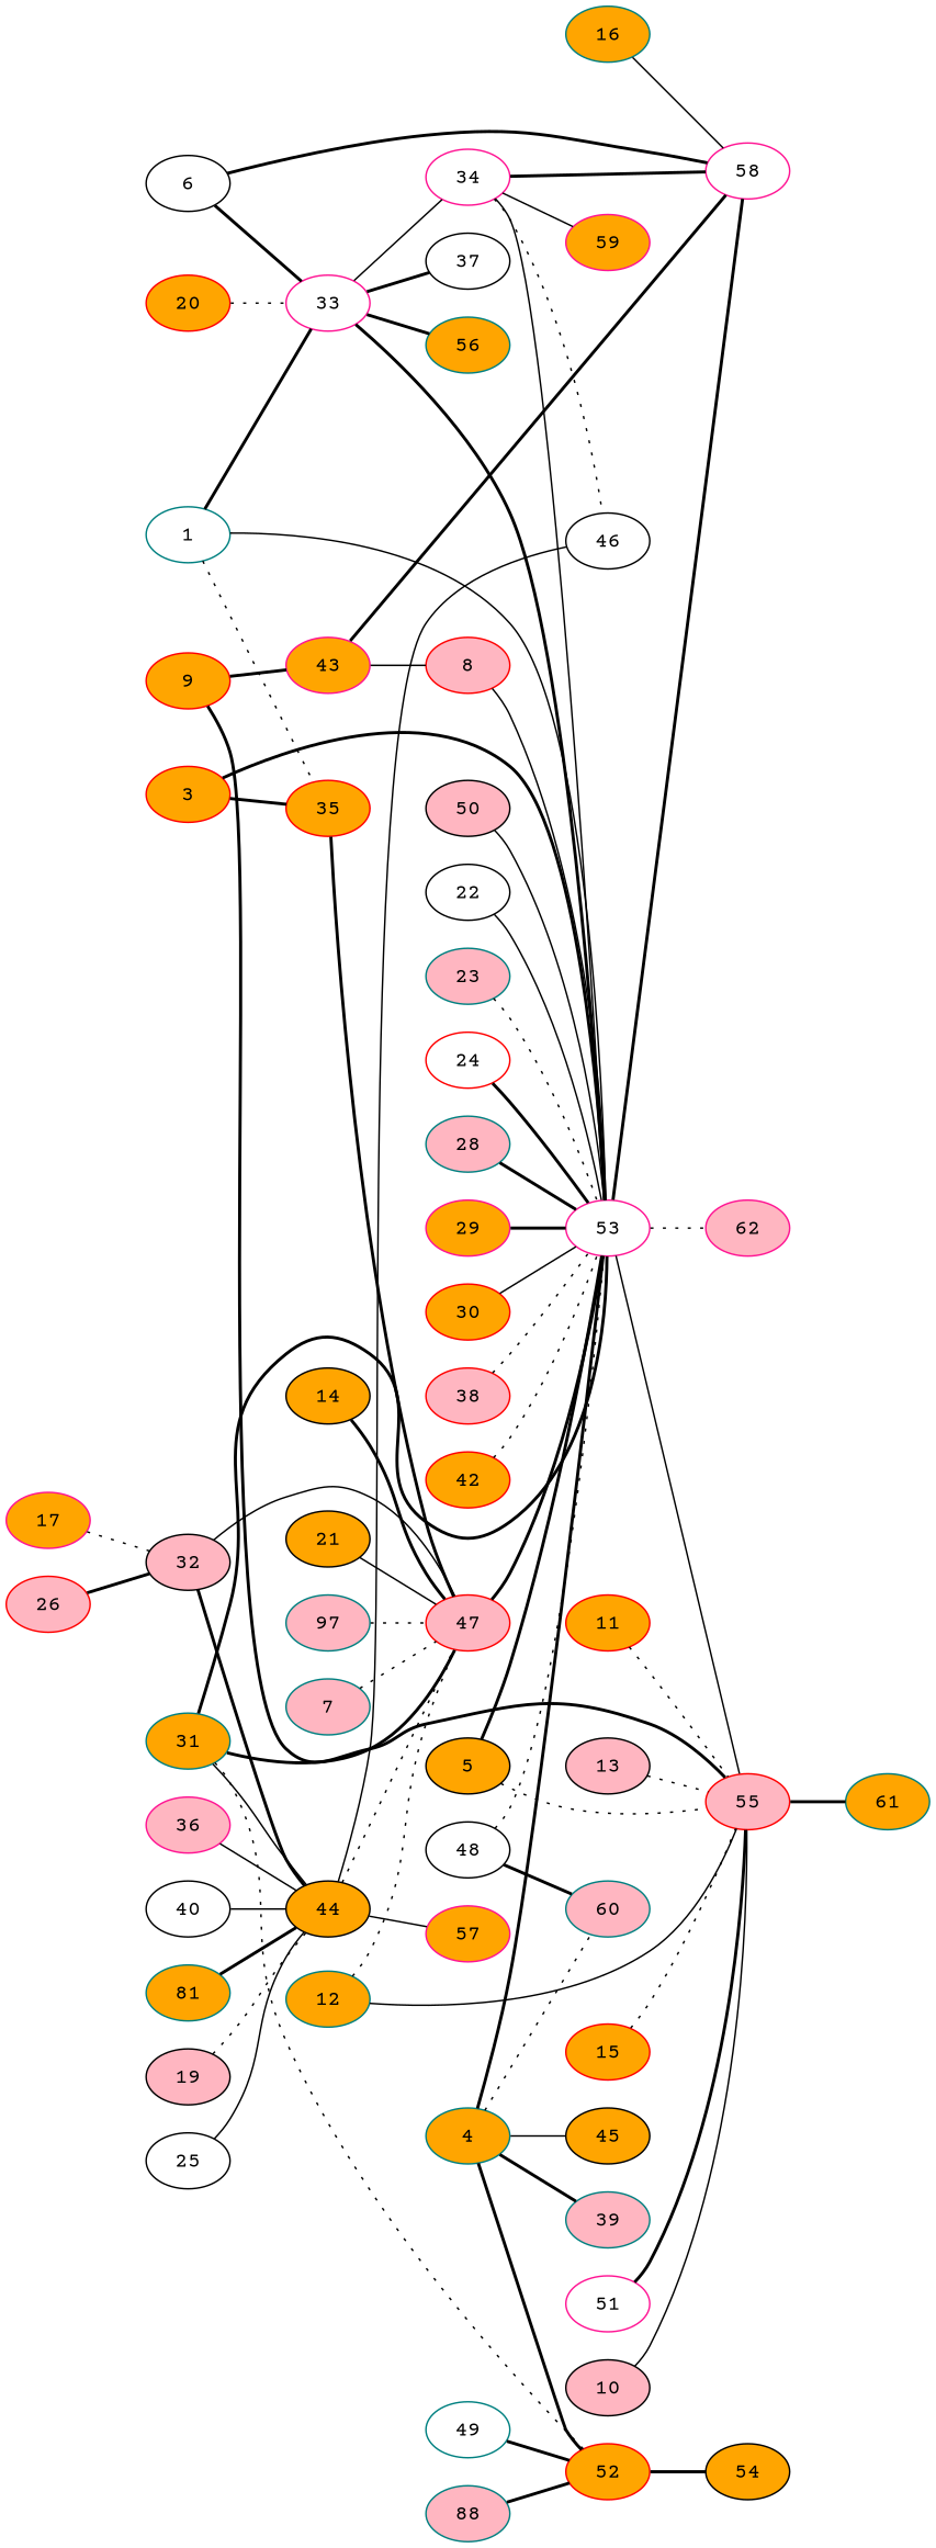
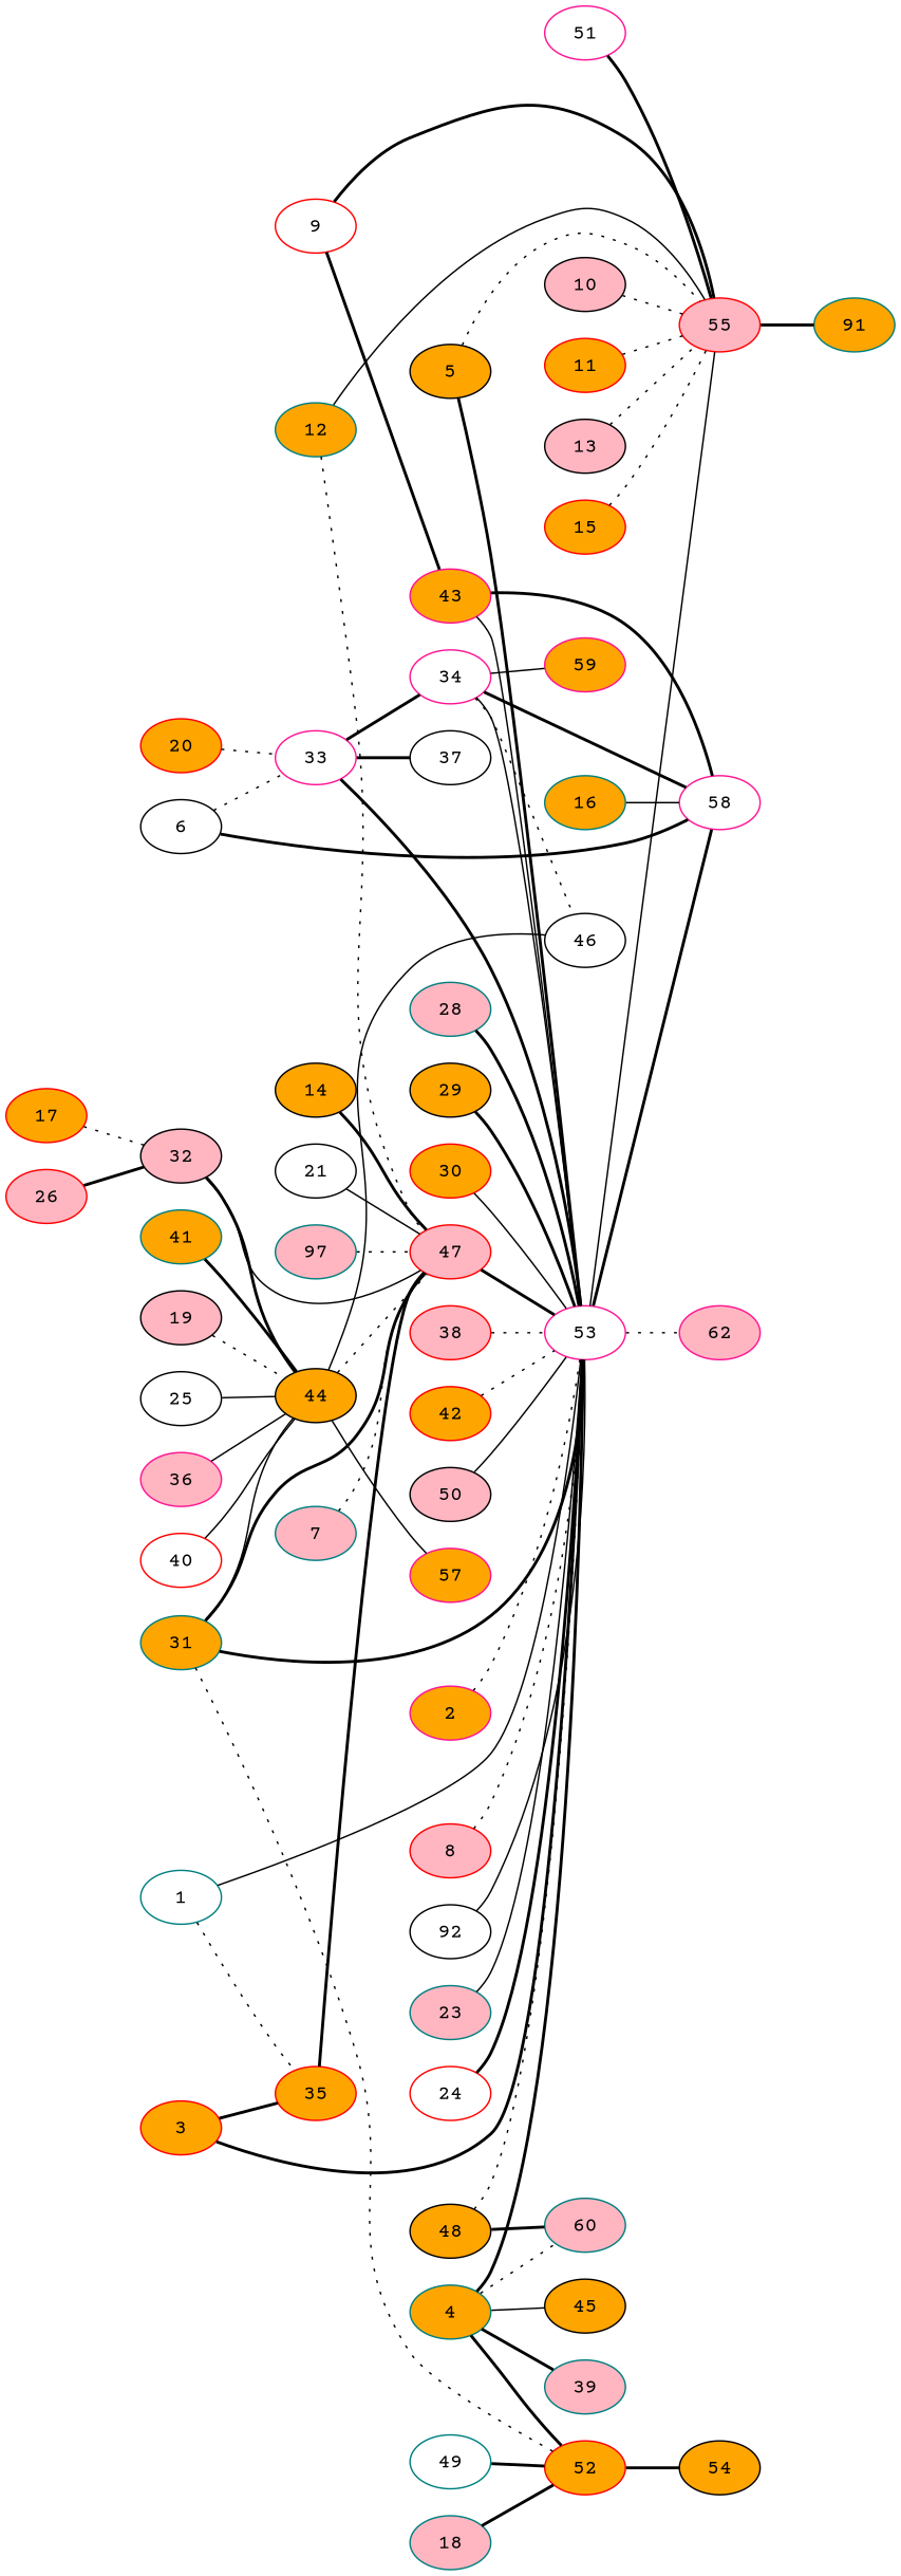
  graph {
    fontname="Courier Prime"
    rankdir=LR
    node [color=black fillcolor=orange fontname="Courier Prime" style=filled]
    edge [fontname="Courier Prime" style=bold weight=1.0]
    1 [color=teal fillcolor=white]
    33 [color=deeppink fillcolor=white]
    35 [color=red]
    53 [color=deeppink fillcolor=white]
    34 [color=deeppink fillcolor=white]
    37 [fillcolor=white]
-   56 [color=teal]
    47 [color=red fillcolor=lightpink]
    55 [color=red fillcolor=lightpink]
    58 [color=deeppink fillcolor=white]
    62 [color=deeppink fillcolor=lightpink]
+   2 [color=deeppink]
    3 [color=red]
    4 [color=teal]
    39 [color=teal fillcolor=lightpink]
    45
    52 [color=red]
    60 [color=teal fillcolor=lightpink]
    54
    5
-   61 [color=teal]
+   61 [color=teal label=91]
    6 [fillcolor=white]
    7 [color=teal fillcolor=lightpink]
    8 [color=red fillcolor=lightpink]
-   9 [color=red]
+   9 [color=red fillcolor=white]
    43 [color=deeppink]
    10 [fillcolor=lightpink]
    11 [color=red]
    12 [color=teal]
    13 [fillcolor=lightpink]
    14
    15 [color=red]
    16 [color=teal]
-   17 [color=deeppink]
+   17 [color=red]
    32 [fillcolor=lightpink]
    44
-   18 [color=teal fillcolor=lightpink label=88]
+   18 [color=teal fillcolor=lightpink]
    19 [fillcolor=lightpink]
    46 [fillcolor=white]
    57 [color=deeppink]
    20 [color=red]
-   21
-   22 [fillcolor=white]
+   21 [fillcolor=white]
+   22 [fillcolor=white label=92]
    23 [color=teal fillcolor=lightpink]
    24 [color=red fillcolor=white]
    25 [fillcolor=white]
    26 [color=red fillcolor=lightpink]
    n48 [color=teal fillcolor=lightpink label=97]
    28 [color=teal fillcolor=lightpink]
-   29 [color=deeppink]
+   29
    30 [color=red]
    31 [color=teal]
    59 [color=deeppink]
    36 [color=deeppink fillcolor=lightpink]
    38 [color=red fillcolor=lightpink]
-   40 [fillcolor=white]
-   41 [color=teal label=81]
+   40 [color=red fillcolor=white]
+   41 [color=teal]
    42 [color=red]
-   48 [fillcolor=white]
+   48
    49 [color=teal fillcolor=white]
    50 [fillcolor=lightpink]
    51 [color=deeppink fillcolor=white]
-   1 -- 33
    1 -- 35 [style=dotted]
    1 -- 53 [style=solid]
    33 -- 53
-   33 -- 34 [style=solid]
+   33 -- 34
    33 -- 37
-   33 -- 56
    35 -- 47
    53 -- 55 [style=solid weight=2.0]
    53 -- 58
    53 -- 62 [style=dotted]
    34 -- 53 [style=solid]
    34 -- 58
    34 -- 46 [style=dotted]
    34 -- 59 [style=solid]
    47 -- 53 [weight=2.0]
    55 -- 61
+   2 -- 53 [style=dotted]
    3 -- 35
    3 -- 53
    4 -- 53
    4 -- 39
    4 -- 45 [style=solid]
    4 -- 52
    4 -- 60 [style=dotted]
    52 -- 54
    5 -- 53
    5 -- 55 [style=dotted]
-   6 -- 33
+   6 -- 33 [style=dotted]
    6 -- 58
    7 -- 47 [style=dotted]
-   8 -- 53 [style=solid]
+   8 -- 53 [style=dotted]
    9 -- 55
    9 -- 43
-   43 -- 8 [style=solid]
+   43 -- 53 [style=solid]
    43 -- 58
-   10 -- 55 [style=solid]
+   10 -- 55 [style=dotted]
    11 -- 55 [style=dotted]
    12 -- 47 [style=dotted]
    12 -- 55 [style=solid]
    13 -- 55 [style=dotted]
    14 -- 47
    15 -- 55 [style=dotted]
    16 -- 58 [style=solid]
    17 -- 32 [style=dotted]
    32 -- 47 [style=solid]
    32 -- 44
    44 -- 47 [style=dotted]
    44 -- 46 [style=solid]
    44 -- 57 [style=solid]
    18 -- 52
    19 -- 44 [style=dotted]
    20 -- 33 [style=dotted]
    21 -- 47 [style=solid]
    22 -- 53 [style=solid]
-   23 -- 53 [style=dotted]
+   23 -- 53 [style=solid]
    24 -- 53
    25 -- 44 [style=solid]
    26 -- 32
    n48 -- 47 [style=dotted]
    28 -- 53
    29 -- 53
    30 -- 53 [style=solid]
    31 -- 53
    31 -- 47
    31 -- 52 [style=dotted]
    31 -- 44 [style=solid]
    36 -- 44 [style=solid]
    38 -- 53 [style=dotted]
    40 -- 44 [style=solid weight=2.0]
    41 -- 44
    42 -- 53 [style=dotted]
    48 -- 53 [style=dotted]
    48 -- 60
    49 -- 52
    50 -- 53 [style=solid]
    51 -- 55
  }
